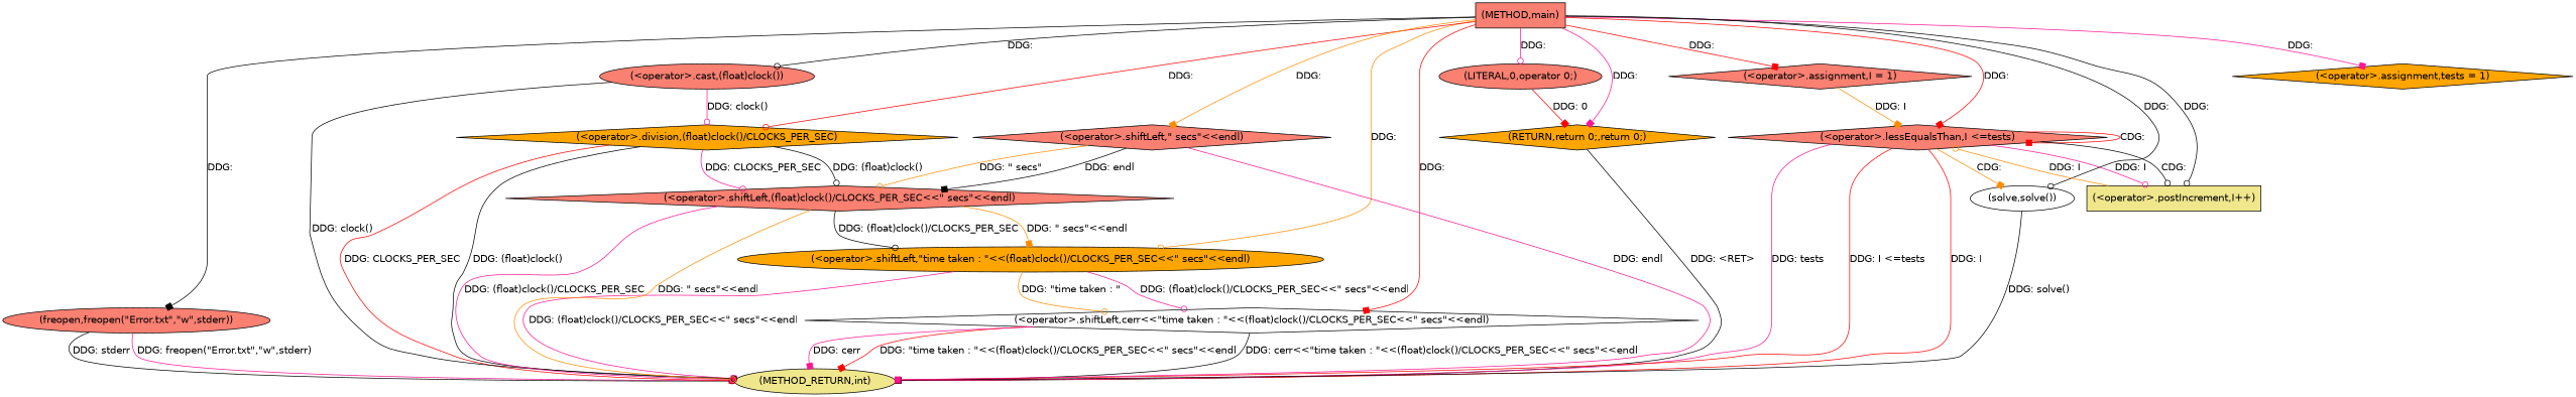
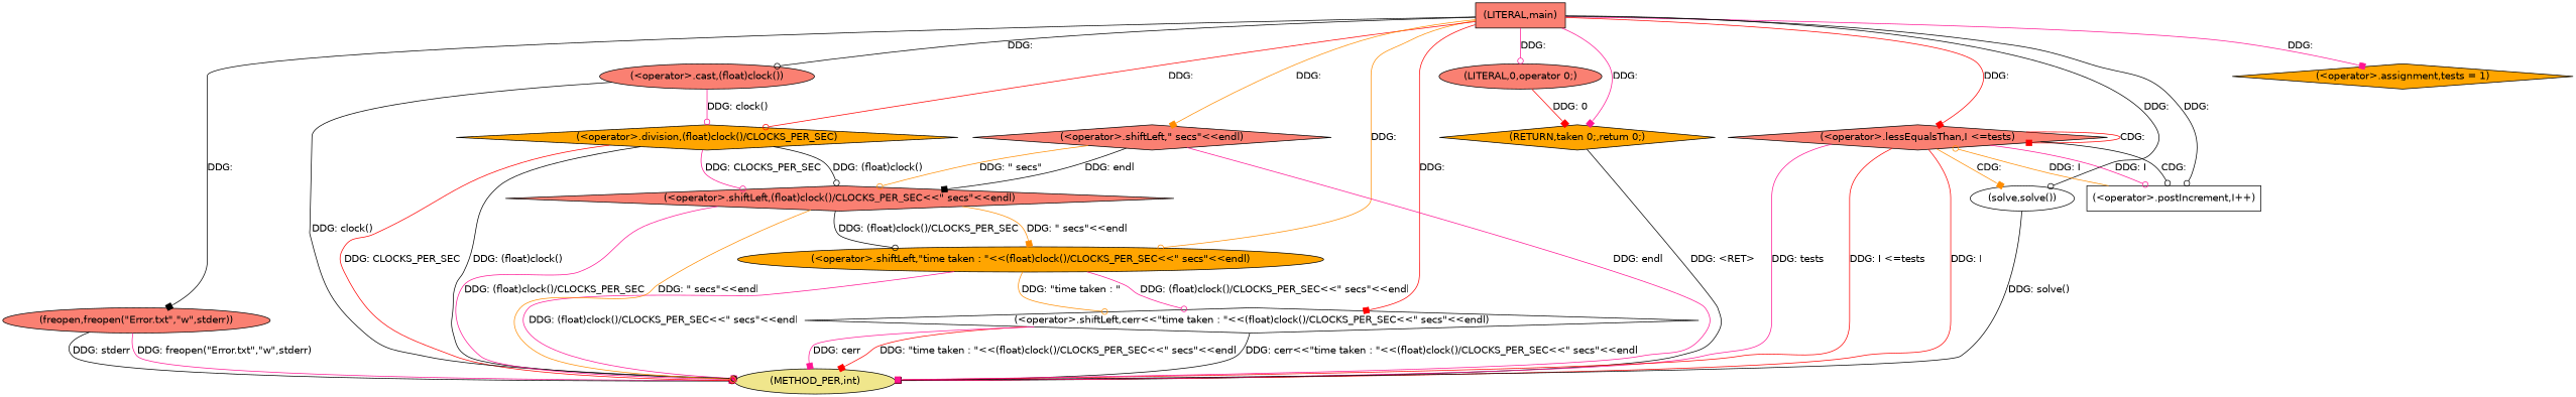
  digraph {
    fontname="DejaVu Sans"
    node [fillcolor=salmon fontname="DejaVu Sans" shape=diamond style=filled]
    edge [arrowhead=box color=black fontname="DejaVu Sans"]
-   n1 [label="(METHOD,main)" shape=box]
+   n1 [label="(LITERAL,main)" shape=box]
    n2 [label="(freopen,freopen(\"Error.txt\",\"w\",stderr))" shape=ellipse]
    n3 [fillcolor=orange label="(<operator>.assignment,tests = 1)"]
    n4 [fillcolor=white label="(<operator>.shiftLeft,cerr<<\"time taken : \"<<(float)clock()/CLOCKS_PER_SEC<<\" secs\"<<endl)"]
-   n5 [fillcolor=orange label="(RETURN,return 0;,return 0;)"]
-   n6 [label="(<operator>.assignment,I = 1)"]
+   n5 [fillcolor=orange label="(RETURN,taken 0;,return 0;)"]
    n7 [label="(<operator>.lessEqualsThan,I <=tests)"]
-   n8 [fillcolor=khaki label="(<operator>.postIncrement,I++)" shape=box]
+   n8 [fillcolor=white label="(<operator>.postIncrement,I++)" shape=box]
    n9 [label="(LITERAL,0,operator 0;)" shape=ellipse]
    n10 [fillcolor=white label="(solve,solve())" shape=ellipse]
    n11 [fillcolor=orange label="(<operator>.shiftLeft,\"time taken : \"<<(float)clock()/CLOCKS_PER_SEC<<\" secs\"<<endl)" shape=ellipse]
    n12 [fillcolor=orange label="(<operator>.division,(float)clock()/CLOCKS_PER_SEC)"]
    n13 [label="(<operator>.shiftLeft,\" secs\"<<endl)"]
    n14 [label="(<operator>.cast,(float)clock())" shape=ellipse]
-   n15 [fillcolor=khaki label="(METHOD_RETURN,int)" shape=ellipse]
+   n15 [fillcolor=khaki label="(METHOD_PER,int)" shape=ellipse]
    n16 [label="(<operator>.shiftLeft,(float)clock()/CLOCKS_PER_SEC<<\" secs\"<<endl)"]
    n1 -> n2 [label="DDG: "]
    n1 -> n3 [color=deeppink label="DDG: "]
    n1 -> n4 [color=red label="DDG: "]
    n1 -> n5 [color=deeppink label="DDG: "]
-   n1 -> n6 [color=red label="DDG: "]
    n1 -> n7 [color=red label="DDG: "]
    n1 -> n8 [arrowhead=odot label="DDG: "]
    n1 -> n9 [arrowhead=odot color=deeppink label="DDG: "]
    n1 -> n10 [arrowhead=odot label="DDG: "]
    n1 -> n11 [arrowhead=odot color=darkorange label="DDG: "]
    n1 -> n12 [arrowhead=odot color=red label="DDG: "]
    n1 -> n13 [color=darkorange label="DDG: "]
    n1 -> n14 [arrowhead=odot label="DDG: "]
    n2 -> n15 [color=deeppink label="DDG: freopen(\"Error.txt\",\"w\",stderr)"]
    n2 -> n15 [arrowhead=odot label="DDG: stderr"]
    n4 -> n15 [color=red label="DDG: \"time taken : \"<<(float)clock()/CLOCKS_PER_SEC<<\" secs\"<<endl"]
    n4 -> n15 [label="DDG: cerr<<\"time taken : \"<<(float)clock()/CLOCKS_PER_SEC<<\" secs\"<<endl"]
    n4 -> n15 [color=deeppink label="DDG: cerr"]
    n5 -> n15 [label="DDG: <RET>"]
-   n6 -> n7 [color=darkorange label="DDG: I"]
    n7 -> n7 [color=red label="CDG: "]
    n7 -> n8 [arrowhead=odot color=deeppink label="DDG: I"]
    n7 -> n8 [arrowhead=odot label="CDG: "]
    n7 -> n10 [color=darkorange label="CDG: "]
    n7 -> n15 [color=red label="DDG: I"]
    n7 -> n15 [color=deeppink label="DDG: tests"]
    n7 -> n15 [color=red label="DDG: I <=tests"]
    n8 -> n7 [arrowhead=odot color=darkorange label="DDG: I"]
    n9 -> n5 [color=red label="DDG: 0"]
    n10 -> n15 [label="DDG: solve()"]
    n11 -> n4 [arrowhead=odot color=deeppink label="DDG: (float)clock()/CLOCKS_PER_SEC<<\" secs\"<<endl"]
    n11 -> n4 [arrowhead=odot color=darkorange label="DDG: \"time taken : \""]
    n11 -> n15 [color=deeppink label="DDG: (float)clock()/CLOCKS_PER_SEC<<\" secs\"<<endl"]
    n12 -> n15 [arrowhead=odot label="DDG: (float)clock()"]
    n12 -> n15 [arrowhead=odot color=red label="DDG: CLOCKS_PER_SEC"]
    n12 -> n16 [arrowhead=odot label="DDG: (float)clock()"]
    n12 -> n16 [arrowhead=odot color=deeppink label="DDG: CLOCKS_PER_SEC"]
    n13 -> n15 [color=deeppink label="DDG: endl"]
    n13 -> n16 [label="DDG: endl"]
    n13 -> n16 [arrowhead=odot color=darkorange label="DDG: \" secs\""]
    n14 -> n12 [arrowhead=odot color=deeppink label="DDG: clock()"]
    n14 -> n15 [arrowhead=odot label="DDG: clock()"]
    n16 -> n11 [arrowhead=odot label="DDG: (float)clock()/CLOCKS_PER_SEC"]
    n16 -> n11 [color=darkorange label="DDG: \" secs\"<<endl"]
    n16 -> n15 [arrowhead=odot color=deeppink label="DDG: (float)clock()/CLOCKS_PER_SEC"]
    n16 -> n15 [arrowhead=odot color=darkorange label="DDG: \" secs\"<<endl"]
  }
